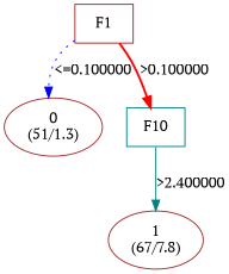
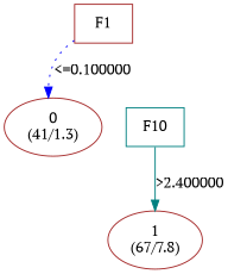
  digraph {
    fontname="PT Serif"
    node [color=brown fontname="PT Serif" shape=box]
    edge [fontname="PT Serif"]
    n1 [label="F1\n"]
-   n2 [label="0\n(51/1.3)" shape=ellipse]
+   n2 [label="0\n(41/1.3)" shape=ellipse]
    n3 [color=teal label="F10\n"]
    n4 [label="1\n(67/7.8)" shape=ellipse]
    n1 -> n2 [color=blue label="<=0.100000" style=dotted]
-   n1 -> n3 [color=red label=">0.100000" style=bold]
    n3 -> n4 [color=teal label=">2.400000" style=solid]
  }
